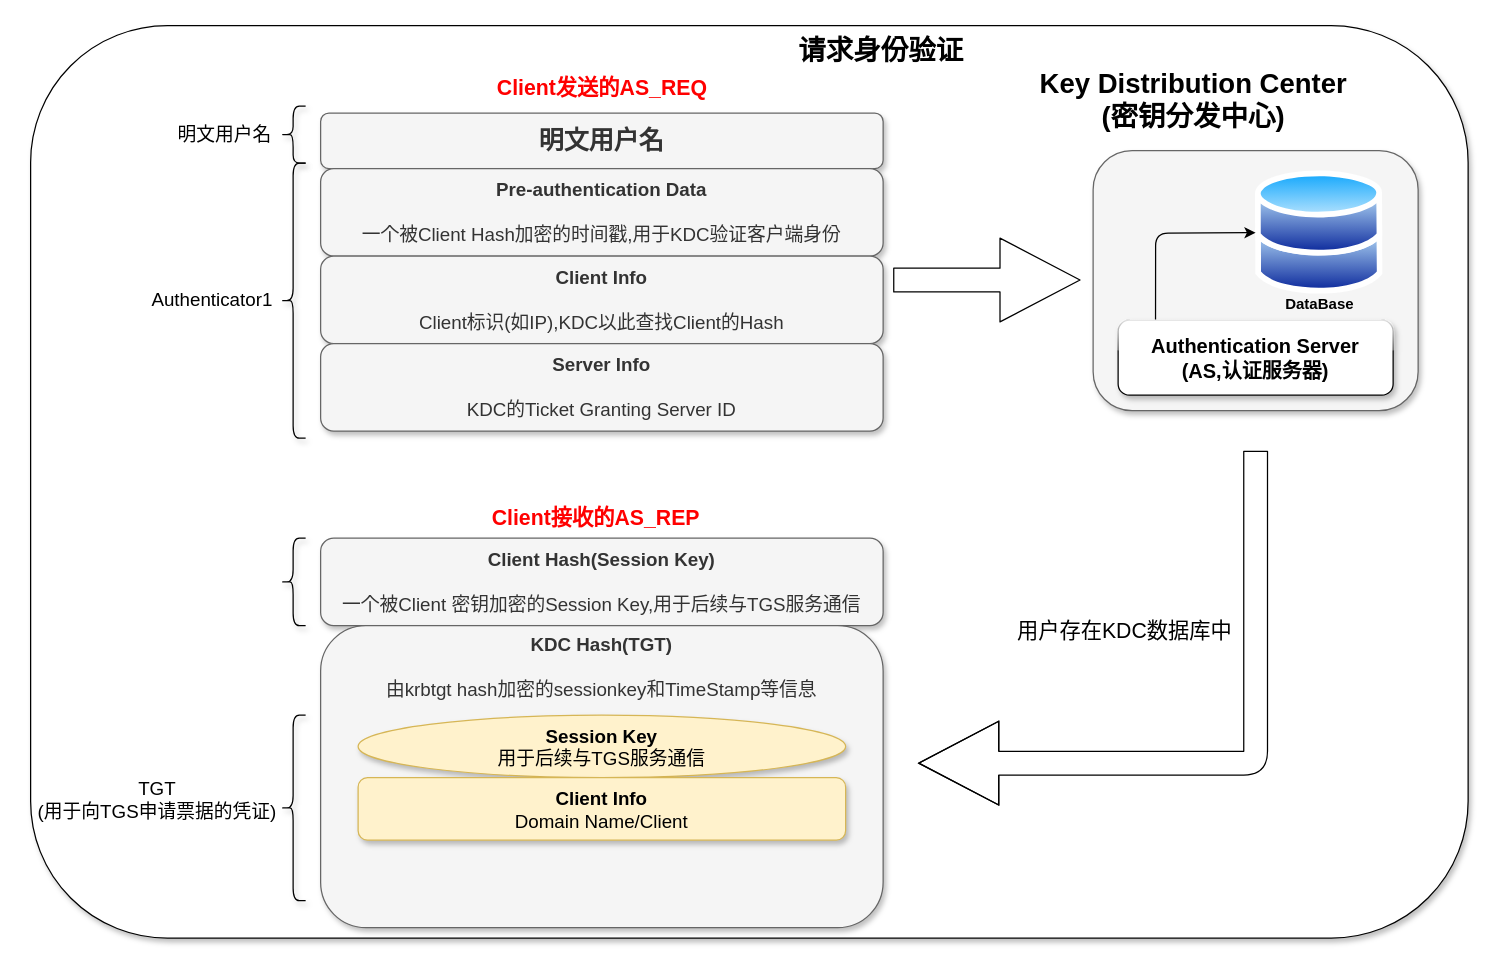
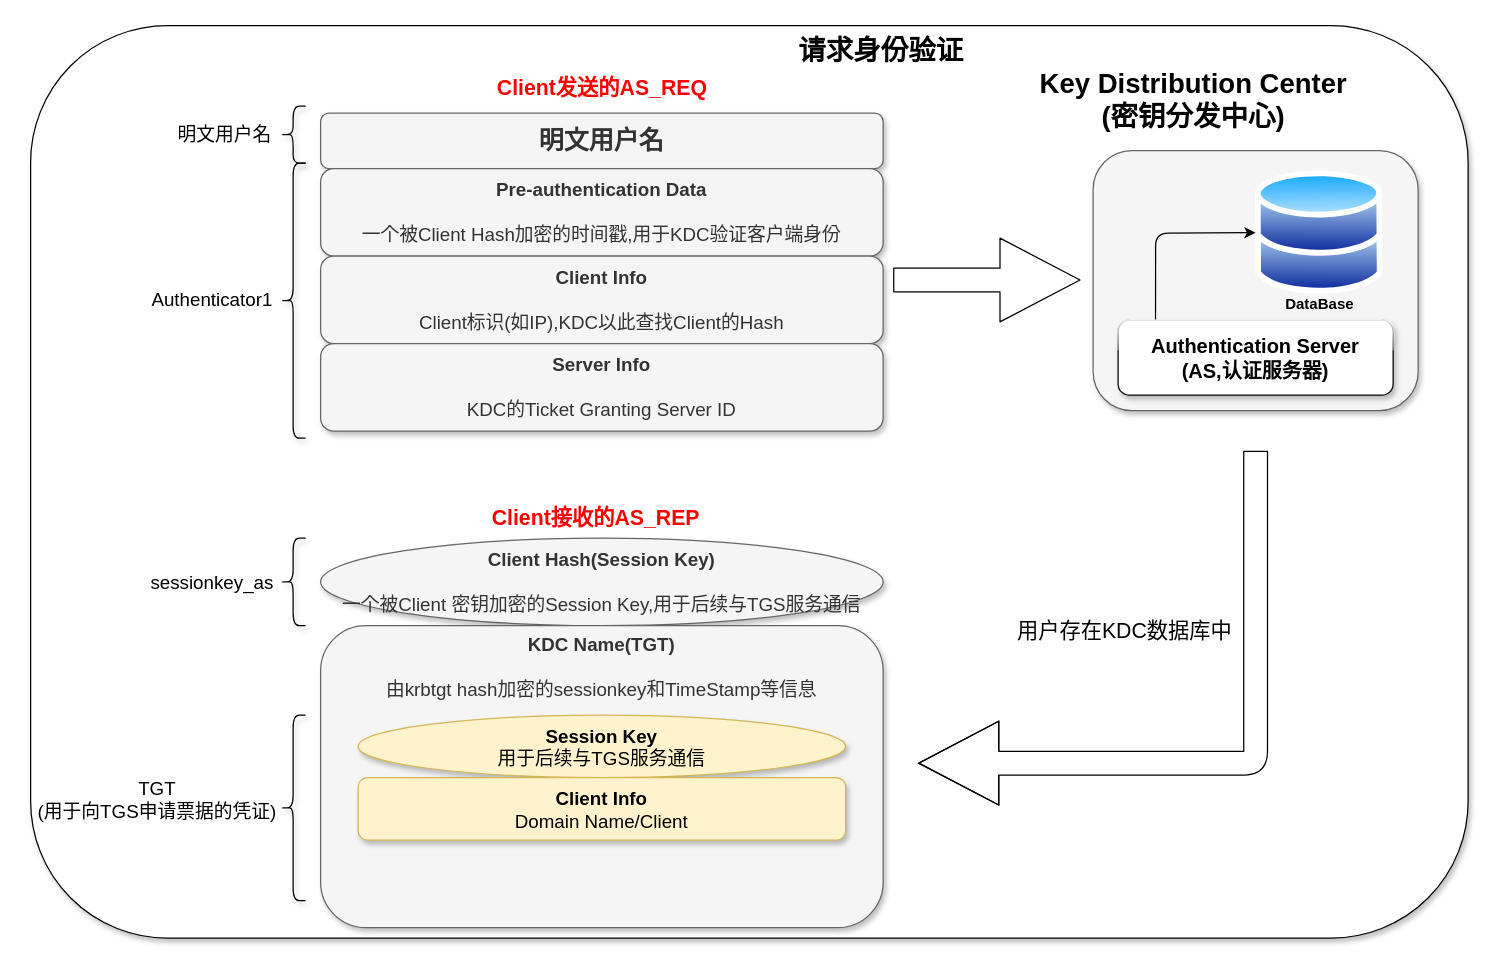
  <mxCell id="0" />
  <mxCell id="1" parent="0" />
  <mxCell id="2" value="" style="rounded=1;whiteSpace=wrap;html=1;fontSize=15;shadow=1;glass=0;" parent="1" vertex="1"><mxGeometry x="24" y="20" width="1150" height="730" as="geometry" /></mxCell>
  <mxCell id="3" value="" style="rounded=1;whiteSpace=wrap;html=1;fontSize=22;fillColor=#f5f5f5;strokeColor=#666666;fontColor=#333333;shadow=1;" parent="1" vertex="1"><mxGeometry x="874" y="120" width="260" height="208" as="geometry" /></mxCell>
  <mxCell id="4" value="DataBase" style="text;html=1;align=center;verticalAlign=middle;resizable=0;points=[];autosize=1;fontStyle=1" parent="1" vertex="1"><mxGeometry x="1020.02" y="232.62" width="70" height="20" as="geometry" /></mxCell>
  <mxCell id="5" value="Key Distribution Center&lt;br&gt;(密钥分发中心)" style="text;html=1;align=center;verticalAlign=middle;resizable=0;points=[];autosize=1;fontSize=22;fontStyle=1" parent="1" vertex="1"><mxGeometry x="824" y="50" width="260" height="60" as="geometry" /></mxCell>
  <mxCell id="6" value="" style="aspect=fixed;perimeter=ellipsePerimeter;html=1;align=center;shadow=0;dashed=0;spacingTop=3;image;image=img/lib/active_directory/databases.svg;fontSize=22;" parent="1" vertex="1"><mxGeometry x="1004" y="135.62" width="102.04" height="100" as="geometry" /></mxCell>
  <mxCell id="7" value="Authentication Server&lt;br style=&quot;font-size: 16px&quot;&gt;(AS,认证服务器)" style="rounded=1;whiteSpace=wrap;html=1;fontSize=16;fontStyle=1;shadow=1;glass=1;" parent="1" vertex="1"><mxGeometry x="894" y="255.62" width="220" height="60" as="geometry" /></mxCell>
  <mxCell id="8" value="请求身份验证" style="text;html=1;align=center;verticalAlign=middle;resizable=0;points=[];autosize=1;fontStyle=1;fontSize=22;shadow=1;" parent="1" vertex="1"><mxGeometry x="629" y="26" width="150" height="30" as="geometry" /></mxCell>
  <mxCell id="9" value="" style="endArrow=classic;html=1;fontSize=22;entryX=0;entryY=0.5;entryDx=0;entryDy=0;exitX=0.136;exitY=-0.01;exitDx=0;exitDy=0;exitPerimeter=0;" parent="1" source="7" target="6" edge="1"><mxGeometry width="50" height="50" relative="1" as="geometry"><mxPoint x="1064" y="370" as="sourcePoint" /><mxPoint x="1154" y="174" as="targetPoint" /><Array as="points"><mxPoint x="924" y="186" /></Array></mxGeometry></mxCell>
  <mxCell id="10" value="" style="shape=flexArrow;endArrow=classic;html=1;width=19;endSize=21;endWidth=47;" parent="1" edge="1"><mxGeometry width="50" height="50" relative="1" as="geometry"><mxPoint x="714" y="223.5" as="sourcePoint" /><mxPoint x="864" y="223.5" as="targetPoint" /></mxGeometry></mxCell>
  <mxCell id="11" value="Client发送的AS_REQ" style="text;html=1;align=center;verticalAlign=middle;resizable=0;points=[];autosize=1;fontSize=17;fontColor=#FF0000;fontStyle=1;shadow=1;" parent="1" vertex="1"><mxGeometry x="391" y="56" width="180" height="30" as="geometry" /></mxCell>
  <mxCell id="12" value="&lt;span style=&quot;font-size: 20px ; font-weight: 700&quot;&gt;明文用户名&lt;/span&gt;" style="rounded=1;whiteSpace=wrap;html=1;fontSize=17;fillColor=#f5f5f5;strokeColor=#666666;fontColor=#333333;shadow=1;" parent="1" vertex="1"><mxGeometry x="256" y="90" width="450" height="44.38" as="geometry" /></mxCell>
  <mxCell id="13" value="&lt;span style=&quot;font-size: 15px&quot;&gt;&lt;span style=&quot;font-size: 15px&quot;&gt;&lt;b&gt;Pre-authentication Data&lt;br&gt;&lt;/b&gt;&lt;br style=&quot;font-size: 15px&quot;&gt;一个被Client Hash加密的时间戳,用于KDC验证客户端身份&lt;br style=&quot;font-size: 15px&quot;&gt;&lt;/span&gt;&lt;/span&gt;" style="rounded=1;whiteSpace=wrap;html=1;fontSize=15;fillColor=#f5f5f5;strokeColor=#666666;fontColor=#333333;shadow=1;" parent="1" vertex="1"><mxGeometry x="256" y="134.38" width="450" height="70" as="geometry" /></mxCell>
  <mxCell id="14" value="&lt;span style=&quot;font-size: 15px&quot;&gt;&lt;span style=&quot;font-size: 15px&quot;&gt;&lt;b&gt;Client Info&lt;br&gt;&lt;/b&gt;&lt;br style=&quot;font-size: 15px&quot;&gt;Client标识(如IP),KDC以此查找Client的Hash&lt;br style=&quot;font-size: 15px&quot;&gt;&lt;/span&gt;&lt;/span&gt;" style="rounded=1;whiteSpace=wrap;html=1;fontSize=15;fillColor=#f5f5f5;strokeColor=#666666;fontColor=#333333;shadow=1;" parent="1" vertex="1"><mxGeometry x="256" y="204.38" width="450" height="70" as="geometry" /></mxCell>
  <mxCell id="15" value="&lt;span style=&quot;font-size: 15px&quot;&gt;&lt;span style=&quot;font-size: 15px&quot;&gt;&lt;b&gt;Server Info&lt;br&gt;&lt;/b&gt;&lt;br style=&quot;font-size: 15px&quot;&gt;KDC的Ticket Granting Server ID&lt;br style=&quot;font-size: 15px&quot;&gt;&lt;/span&gt;&lt;/span&gt;" style="rounded=1;whiteSpace=wrap;html=1;fontSize=15;fillColor=#f5f5f5;strokeColor=#666666;fontColor=#333333;shadow=1;" parent="1" vertex="1"><mxGeometry x="256" y="274.38" width="450" height="70" as="geometry" /></mxCell>
  <mxCell id="16" value="Client接收的AS_REP" style="text;html=1;align=center;verticalAlign=middle;resizable=0;points=[];autosize=1;fontSize=17;fontStyle=1;fontColor=#FF0000;shadow=1;" parent="1" vertex="1"><mxGeometry x="386" y="400" width="180" height="30" as="geometry" /></mxCell>
- <mxCell id="17" value="&lt;span style=&quot;font-weight: 700&quot;&gt;&lt;font style=&quot;font-size: 15px&quot;&gt;Client Hash(Session Key)&lt;/font&gt;&lt;/span&gt;&lt;span style=&quot;font-size: 15px&quot;&gt;&lt;span style=&quot;font-size: 15px&quot;&gt;&lt;b&gt;&lt;br&gt;&lt;/b&gt;&lt;br style=&quot;font-size: 15px&quot;&gt;一个被Client 密钥加密的Session Key,用于后续与TGS服务通信&lt;br style=&quot;font-size: 15px&quot;&gt;&lt;/span&gt;&lt;/span&gt;" style="rounded=1;whiteSpace=wrap;html=1;fontSize=15;fillColor=#f5f5f5;strokeColor=#666666;fontColor=#333333;shadow=1;" parent="1" vertex="1"><mxGeometry x="256" y="430" width="450" height="70" as="geometry" /></mxCell>
- <mxCell id="18" value="&lt;span style=&quot;font-size: 15px&quot;&gt;&lt;span style=&quot;font-size: 15px&quot;&gt;&lt;b&gt;KDC Hash(TGT)&lt;br&gt;&lt;/b&gt;&lt;br style=&quot;font-size: 15px&quot;&gt;由krbtgt hash加密的sessionkey和TimeStamp等信息&lt;br style=&quot;font-size: 15px&quot;&gt;&lt;/span&gt;&lt;/span&gt;" style="rounded=1;whiteSpace=wrap;html=1;fontSize=15;verticalAlign=top;fillColor=#f5f5f5;strokeColor=#666666;fontColor=#333333;shadow=1;comic=0;glass=0;" parent="1" vertex="1"><mxGeometry x="256" y="500" width="450" height="241.62" as="geometry" /></mxCell>
+ <mxCell id="17" value="&lt;span style=&quot;font-weight: 700&quot;&gt;&lt;font style=&quot;font-size: 15px&quot;&gt;Client Hash(Session Key)&lt;/font&gt;&lt;/span&gt;&lt;span style=&quot;font-size: 15px&quot;&gt;&lt;span style=&quot;font-size: 15px&quot;&gt;&lt;b&gt;&lt;br&gt;&lt;/b&gt;&lt;br style=&quot;font-size: 15px&quot;&gt;一个被Client 密钥加密的Session Key,用于后续与TGS服务通信&lt;br style=&quot;font-size: 15px&quot;&gt;&lt;/span&gt;&lt;/span&gt;" style="ellipse;whiteSpace=wrap;html=1;fontSize=15;fillColor=#f5f5f5;strokeColor=#666666;fontColor=#333333;shadow=1;" parent="1" vertex="1"><mxGeometry x="256" y="430" width="450" height="70" as="geometry" /></mxCell>
+ <mxCell id="18" value="&lt;span style=&quot;font-size: 15px&quot;&gt;&lt;span style=&quot;font-size: 15px&quot;&gt;&lt;b&gt;KDC Name(TGT)&lt;br&gt;&lt;/b&gt;&lt;br style=&quot;font-size: 15px&quot;&gt;由krbtgt hash加密的sessionkey和TimeStamp等信息&lt;br style=&quot;font-size: 15px&quot;&gt;&lt;/span&gt;&lt;/span&gt;" style="rounded=1;whiteSpace=wrap;html=1;fontSize=15;verticalAlign=top;fillColor=#f5f5f5;strokeColor=#666666;fontColor=#333333;shadow=1;comic=0;glass=0;" parent="1" vertex="1"><mxGeometry x="256" y="500" width="450" height="241.62" as="geometry" /></mxCell>
  <mxCell id="19" value="&lt;span style=&quot;font-size: 15px&quot;&gt;&lt;span style=&quot;font-size: 15px&quot;&gt;&lt;b&gt;Session Key&lt;/b&gt;&lt;br style=&quot;font-size: 15px&quot;&gt;用于后续与TGS服务通信&lt;br style=&quot;font-size: 15px&quot;&gt;&lt;/span&gt;&lt;/span&gt;" style="ellipse;whiteSpace=wrap;html=1;fontSize=15;fillColor=#fff2cc;strokeColor=#d6b656;shadow=1;" parent="1" vertex="1"><mxGeometry x="286" y="571.62" width="390" height="50" as="geometry" /></mxCell>
  <mxCell id="20" value="&lt;span style=&quot;font-size: 15px&quot;&gt;&lt;span style=&quot;font-size: 15px&quot;&gt;&lt;b&gt;Client Info&lt;/b&gt;&lt;br style=&quot;font-size: 15px&quot;&gt;Domain Name/Client&lt;br style=&quot;font-size: 15px&quot;&gt;&lt;/span&gt;&lt;/span&gt;" style="rounded=1;whiteSpace=wrap;html=1;fontSize=15;fillColor=#fff2cc;strokeColor=#d6b656;shadow=1;" parent="1" vertex="1"><mxGeometry x="286" y="621.62" width="390" height="50" as="geometry" /></mxCell>
  <mxCell id="21" value="" style="shape=flexArrow;endArrow=classic;html=1;width=19;endSize=21;endWidth=47;" parent="1" edge="1"><mxGeometry width="50" height="50" relative="1" as="geometry"><mxPoint x="1004" y="360" as="sourcePoint" /><mxPoint x="734" y="610" as="targetPoint" /><Array as="points"><mxPoint x="1004" y="610" /></Array></mxGeometry></mxCell>
  <mxCell id="22" value="用户存在KDC数据库中" style="text;html=1;align=center;verticalAlign=middle;resizable=0;points=[];autosize=1;fontSize=17;" parent="1" vertex="1"><mxGeometry x="804" y="490" width="190" height="30" as="geometry" /></mxCell>
  <mxCell id="23" value="" style="shape=curlyBracket;whiteSpace=wrap;html=1;rounded=1;fontSize=15;shadow=1;" parent="1" vertex="1"><mxGeometry x="224" y="84.38" width="20" height="45.62" as="geometry" /></mxCell>
  <mxCell id="24" value="明文用户名" style="text;html=1;align=center;verticalAlign=middle;resizable=0;points=[];autosize=1;fontSize=15;shadow=1;" parent="1" vertex="1"><mxGeometry x="134" y="97.19" width="90" height="20" as="geometry" /></mxCell>
  <mxCell id="25" value="" style="shape=curlyBracket;whiteSpace=wrap;html=1;rounded=1;fontSize=15;shadow=1;" parent="1" vertex="1"><mxGeometry x="224" y="130" width="20" height="220" as="geometry" /></mxCell>
  <mxCell id="26" value="Authenticator1" style="text;html=1;align=center;verticalAlign=middle;resizable=0;points=[];autosize=1;fontSize=15;shadow=1;" parent="1" vertex="1"><mxGeometry x="114" y="229.38" width="110" height="20" as="geometry" /></mxCell>
  <mxCell id="27" value="" style="shape=curlyBracket;whiteSpace=wrap;html=1;rounded=1;fontSize=15;shadow=1;" parent="1" vertex="1"><mxGeometry x="224" y="430" width="20" height="70" as="geometry" /></mxCell>
+ <mxCell id="28" value="sessionkey_as" style="text;html=1;align=center;verticalAlign=middle;resizable=0;points=[];autosize=1;fontSize=15;" parent="1" vertex="1"><mxGeometry x="114" y="455" width="110" height="20" as="geometry" /></mxCell>
  <mxCell id="29" value="" style="shape=curlyBracket;whiteSpace=wrap;html=1;rounded=1;fontSize=15;shadow=1;" parent="1" vertex="1"><mxGeometry x="224" y="571.62" width="20" height="148.38" as="geometry" /></mxCell>
  <mxCell id="30" value="TGT&lt;br&gt;(用于向TGS申请票据的凭证)" style="text;html=1;align=center;verticalAlign=middle;resizable=0;points=[];autosize=1;fontSize=15;" parent="1" vertex="1"><mxGeometry x="20" y="619" width="210" height="40" as="geometry" /></mxCell>
